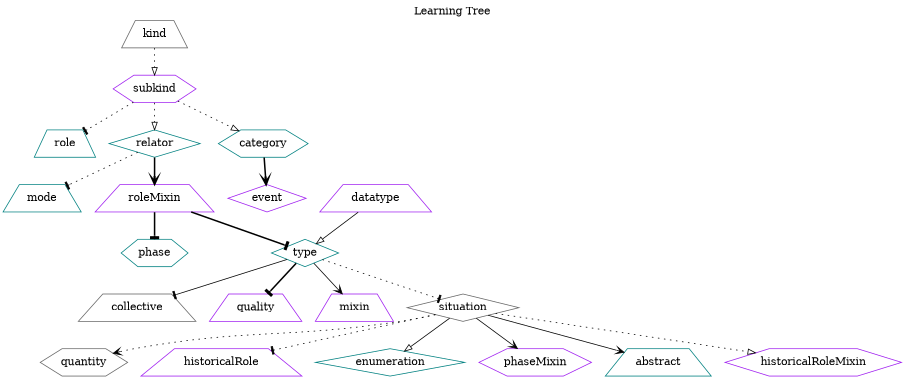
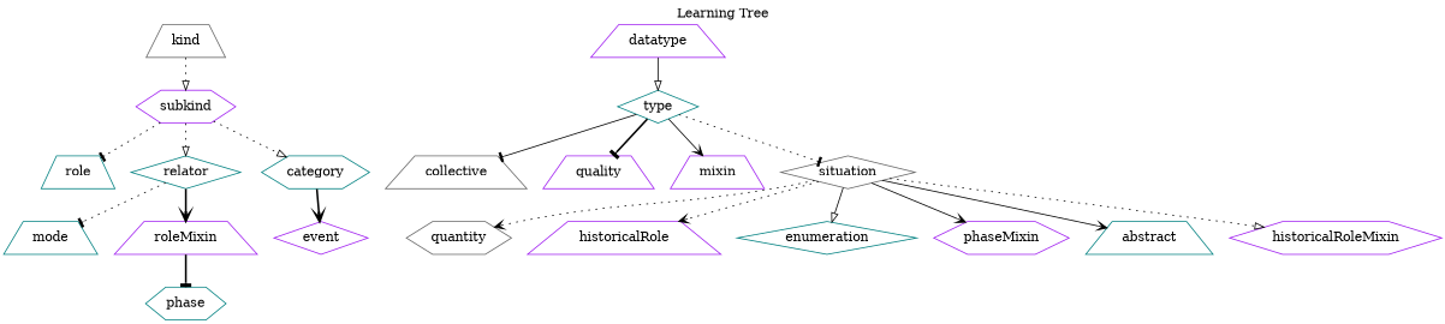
  strict digraph {
    label="Learning Tree"
    labeljust=c
    labelloc=t
    node [color=purple shape=trapezium]
    edge [arrowhead=tee style=dotted]
    kind [color=gray40]
    subkind [shape=hexagon]
    role [color=teal]
    relator [color=teal shape=diamond]
    category [color=teal shape=hexagon]
    mode [color=teal]
    roleMixin
    event [shape=diamond]
    type [color=teal shape=diamond]
    phase [color=teal shape=hexagon]
    collective [color=gray40]
    quality
    mixin
    situation [color=gray40 shape=diamond]
    datatype
    quantity [color=gray40 shape=hexagon]
    historicalRole
    enumeration [color=teal shape=diamond]
    phaseMixin [shape=hexagon]
    abstract [color=teal]
    historicalRoleMixin [shape=hexagon]
    kind -> subkind [arrowhead=onormal]
    subkind -> role
    subkind -> relator [arrowhead=onormal]
    subkind -> category [arrowhead=onormal]
    relator -> mode
    relator -> roleMixin [arrowhead=vee style=bold]
    category -> event [arrowhead=vee style=bold]
-   roleMixin -> type [style=bold]
    roleMixin -> phase [style=bold]
    type -> collective [style=solid]
    type -> quality [style=bold]
    type -> mixin [arrowhead=vee style=solid]
    type -> situation
    situation -> quantity [arrowhead=vee]
-   situation -> historicalRole
+   situation -> historicalRole [arrowhead=vee]
    situation -> enumeration [arrowhead=onormal style=solid]
    situation -> phaseMixin [arrowhead=vee style=solid]
    situation -> abstract [arrowhead=vee style=solid]
    situation -> historicalRoleMixin [arrowhead=onormal]
    datatype -> type [arrowhead=onormal style=solid]
  }
